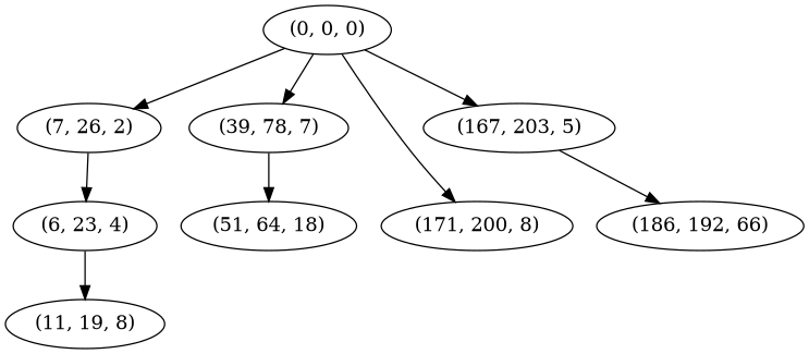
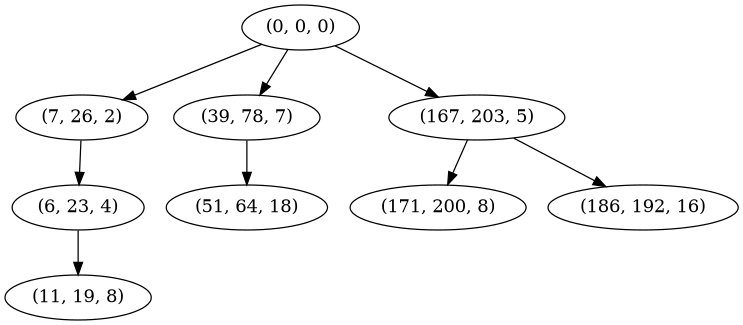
  digraph {
    n1 [label="(7, 26, 2)"]
    "(0, 0, 0)"
    n3 [label="(39, 78, 7)"]
    "(167, 203, 5)"
    "(6, 23, 4)"
    "(51, 64, 18)"
    "(171, 200, 8)"
-   "(186, 192, 16)" [label="(186, 192, 66)"]
+   "(186, 192, 16)"
    "(11, 19, 8)"
    n1 -> "(6, 23, 4)"
    "(0, 0, 0)" -> n1
    "(0, 0, 0)" -> n3
    "(0, 0, 0)" -> "(167, 203, 5)"
    n3 -> "(51, 64, 18)"
-   "(0, 0, 0)" -> "(171, 200, 8)"
+   "(167, 203, 5)" -> "(171, 200, 8)"
    "(167, 203, 5)" -> "(186, 192, 16)"
    "(6, 23, 4)" -> "(11, 19, 8)"
  }
